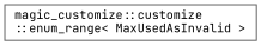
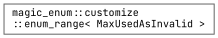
  digraph {
    rankdir=LR
    fontname="JetBrains Mono"
-   n1 [color=grey40 fillcolor=white fontname="JetBrains Mono" fontsize=10 height=0.2 label="magic_customize::customize\l::enum_range\< MaxUsedAsInvalid \>" shape=box style=filled width=0.4]
+   n1 [color=grey40 fillcolor=white fontname="JetBrains Mono" fontsize=10 height=0.2 label="magic_enum::customize\l::enum_range\< MaxUsedAsInvalid \>" shape=box style=filled width=0.4]
  }
